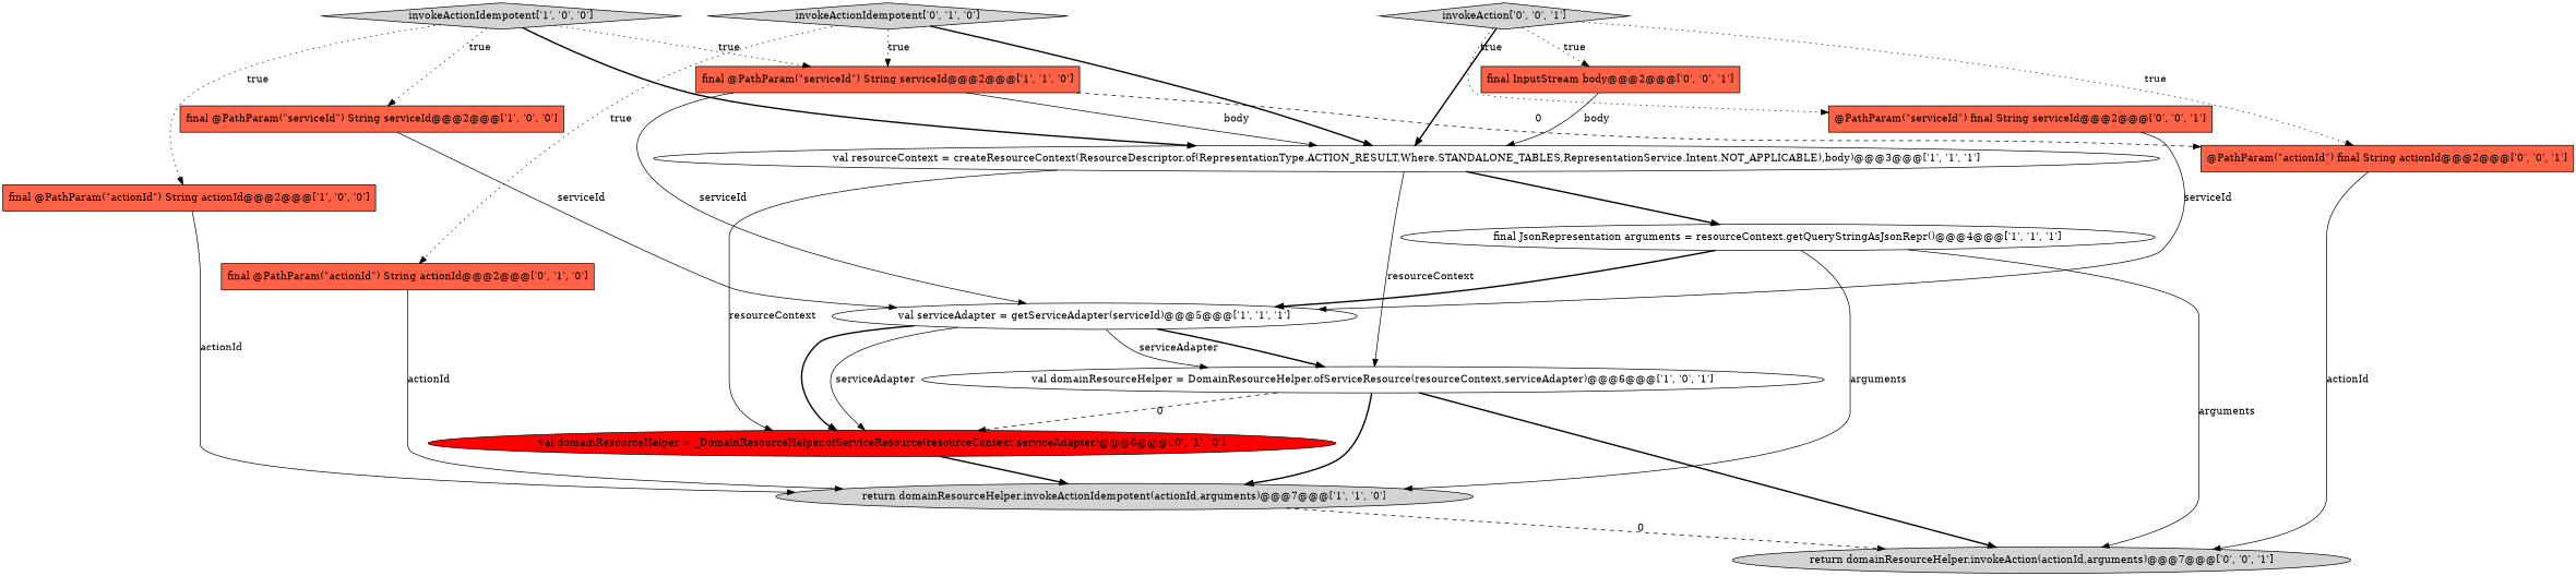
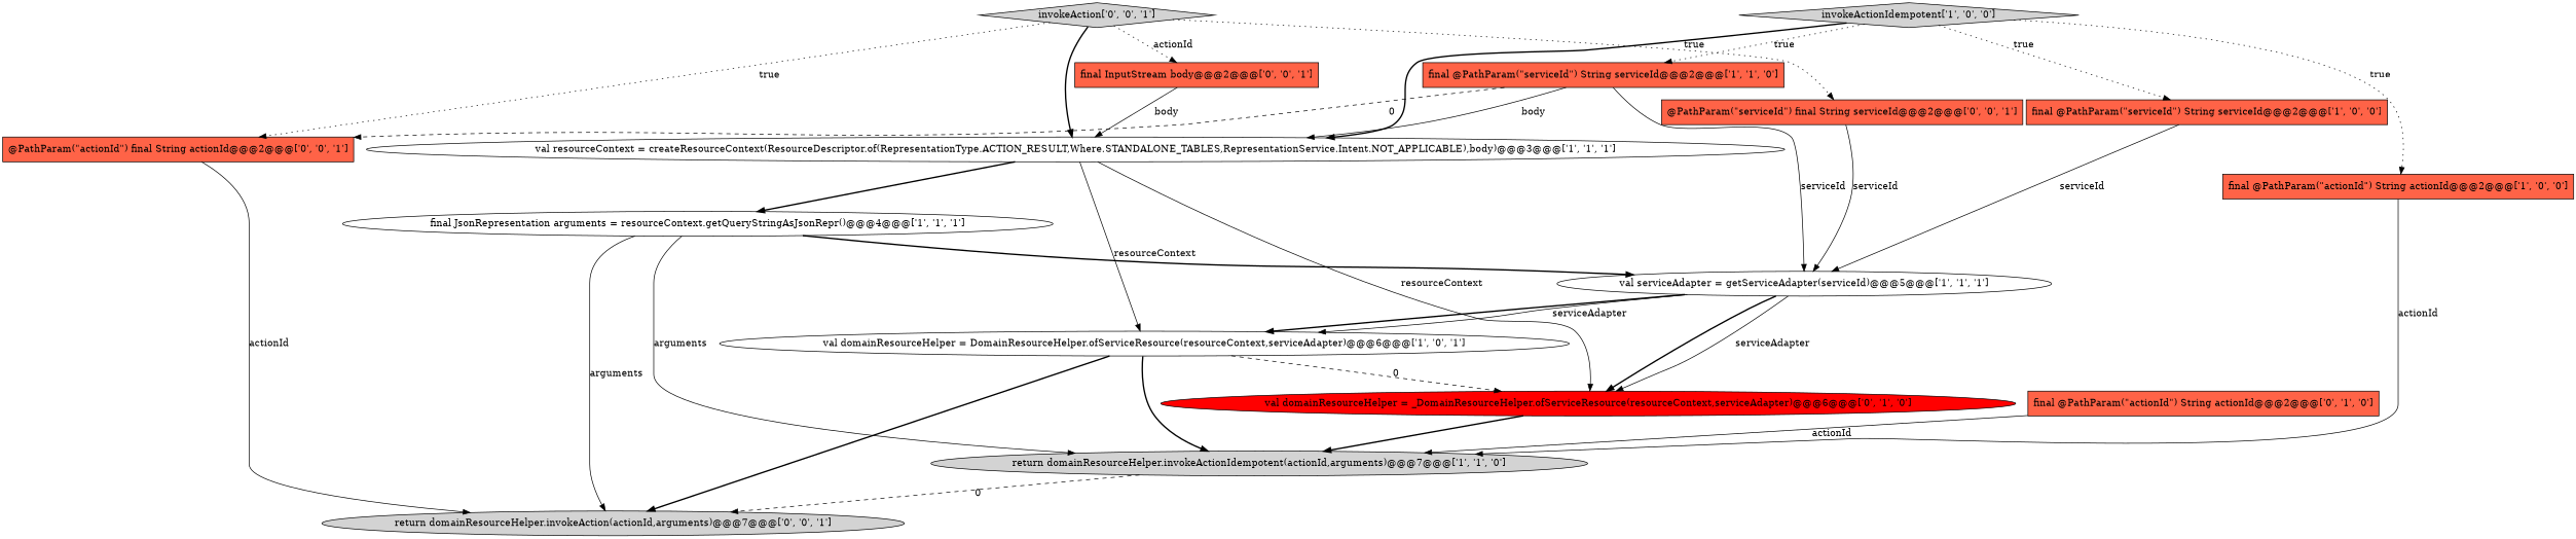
  digraph {
    node [fillcolor=tomato shape=box style=filled]
    edge [style=solid]
    n1 [label="final @PathParam(\"serviceId\") String serviceId@@@2@@@['1', '0', '0']"]
    n2 [fillcolor=white label="val serviceAdapter = getServiceAdapter(serviceId)@@@5@@@['1', '1', '1']" shape=ellipse]
    n3 [fillcolor=white label="val domainResourceHelper = DomainResourceHelper.ofServiceResource(resourceContext,serviceAdapter)@@@6@@@['1', '0', '1']" shape=ellipse]
    n4 [fillcolor=red label="val domainResourceHelper = _DomainResourceHelper.ofServiceResource(resourceContext,serviceAdapter)@@@6@@@['0', '1', '0']" shape=ellipse]
    n5 [label="final @PathParam(\"serviceId\") String serviceId@@@2@@@['1', '1', '0']"]
    n6 [fillcolor=white label="val resourceContext = createResourceContext(ResourceDescriptor.of(RepresentationType.ACTION_RESULT,Where.STANDALONE_TABLES,RepresentationService.Intent.NOT_APPLICABLE),body)@@@3@@@['1', '1', '1']" shape=ellipse]
    n7 [label="@PathParam(\"actionId\") final String actionId@@@2@@@['0', '0', '1']"]
    n8 [fillcolor=white label="final JsonRepresentation arguments = resourceContext.getQueryStringAsJsonRepr()@@@4@@@['1', '1', '1']" shape=ellipse]
    n9 [fillcolor=lightgray label="return domainResourceHelper.invokeAction(actionId,arguments)@@@7@@@['0', '0', '1']" shape=ellipse]
    n10 [fillcolor=lightgray label="return domainResourceHelper.invokeActionIdempotent(actionId,arguments)@@@7@@@['1', '1', '0']" shape=ellipse]
    n11 [fillcolor=lightgray label="invokeActionIdempotent['1', '0', '0']" shape=diamond]
    n12 [label="final @PathParam(\"actionId\") String actionId@@@2@@@['1', '0', '0']"]
-   n13 [fillcolor=lightgray label="invokeActionIdempotent['0', '1', '0']" shape=diamond]
    n14 [label="final @PathParam(\"actionId\") String actionId@@@2@@@['0', '1', '0']"]
    n15 [label="@PathParam(\"serviceId\") final String serviceId@@@2@@@['0', '0', '1']"]
    n16 [fillcolor=lightgray label="invokeAction['0', '0', '1']" shape=diamond]
    n17 [label="final InputStream body@@@2@@@['0', '0', '1']"]
    n1 -> n2 [label=serviceId]
    n2 -> n3 [style=bold]
    n2 -> n3 [label=serviceAdapter]
    n2 -> n4 [style=bold]
    n2 -> n4 [label=serviceAdapter]
    n3 -> n4 [label=0 style=dashed]
    n3 -> n9 [style=bold]
    n3 -> n10 [style=bold]
    n4 -> n10 [style=bold]
    n5 -> n2 [label=serviceId]
    n5 -> n6 [label=body]
    n5 -> n7 [label=0 style=dashed]
    n6 -> n3 [label=resourceContext]
    n6 -> n4 [label=resourceContext]
    n6 -> n8 [style=bold]
    n7 -> n9 [label=actionId]
    n8 -> n2 [style=bold]
    n8 -> n9 [label=arguments]
    n8 -> n10 [label=arguments]
    n10 -> n9 [label=0 style=dashed]
    n11 -> n1 [label=true style=dotted]
    n11 -> n5 [label=true style=dotted]
    n11 -> n6 [style=bold]
    n11 -> n12 [label=true style=dotted]
    n12 -> n10 [label=actionId]
-   n13 -> n5 [label=true style=dotted]
-   n13 -> n6 [style=bold]
-   n13 -> n14 [label=true style=dotted]
    n14 -> n10 [label=actionId]
    n15 -> n2 [label=serviceId]
    n16 -> n6 [style=bold]
    n16 -> n7 [label=true style=dotted]
    n16 -> n15 [label=true style=dotted]
-   n16 -> n17 [label=true style=dotted]
+   n16 -> n17 [label=actionId style=dotted]
    n17 -> n6 [label=body]
  }
